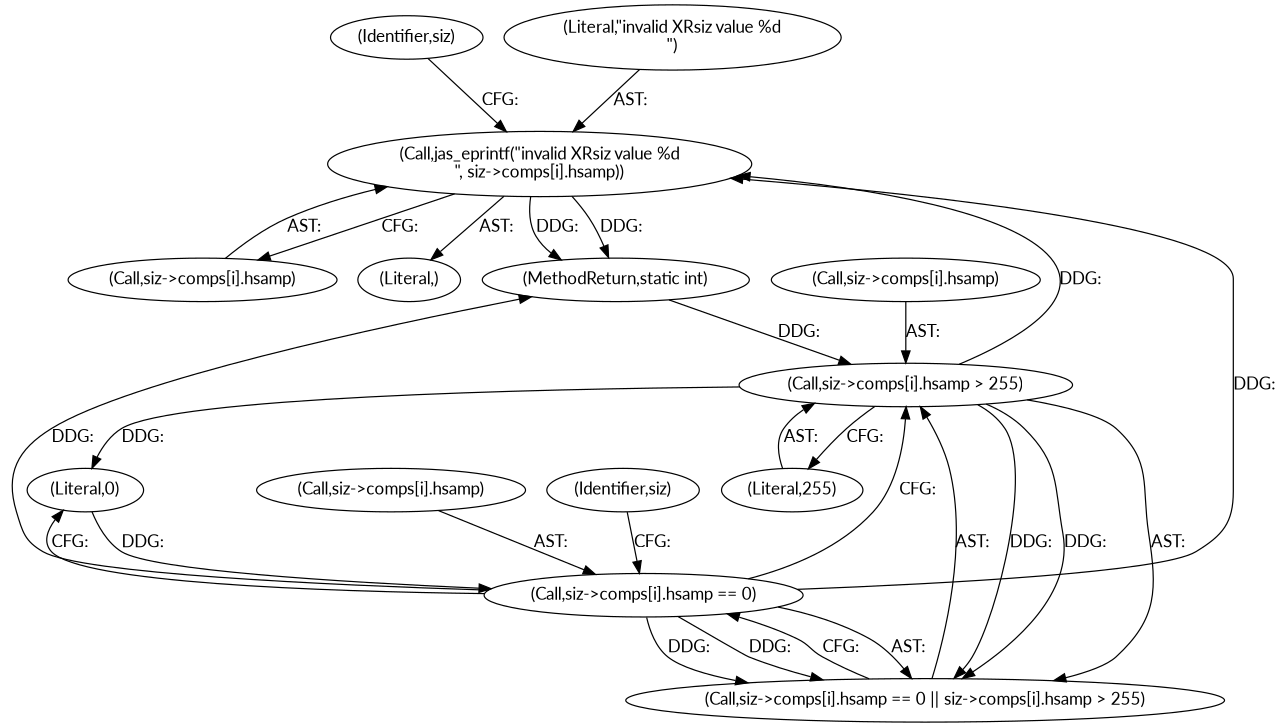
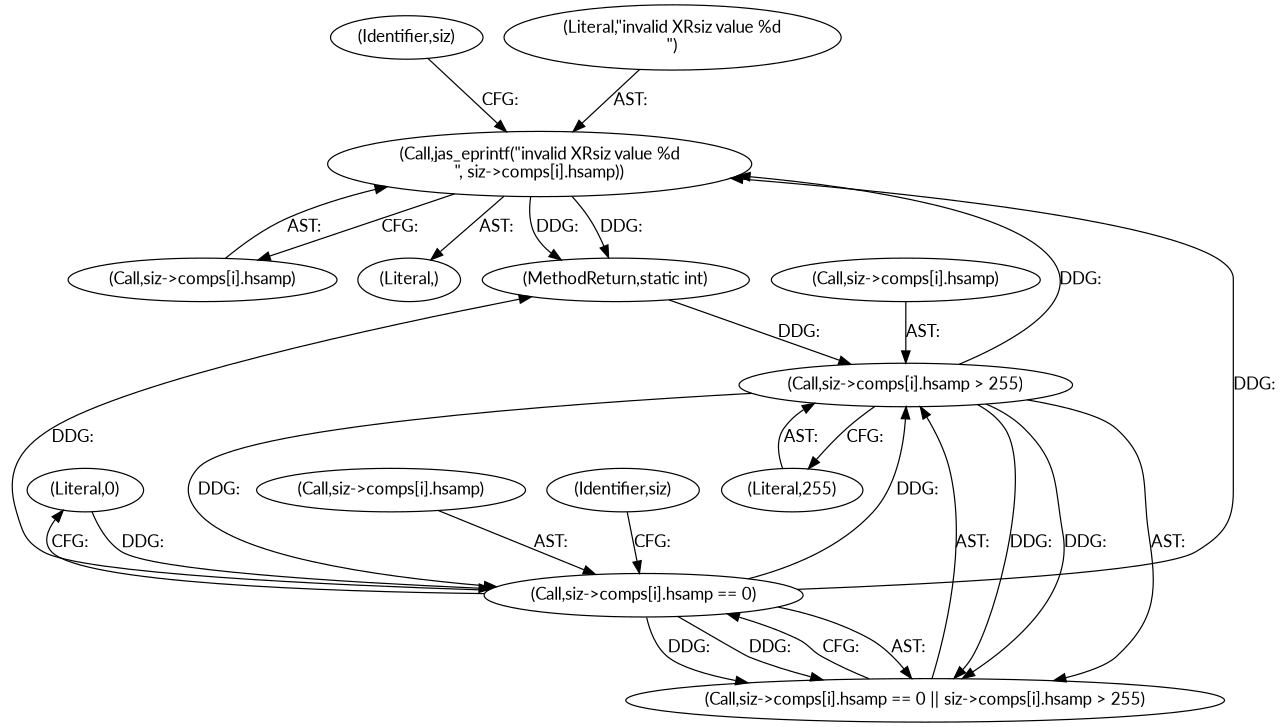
  digraph {
    fontname=Lato
    node [fontname=Lato]
    edge [fontname=Lato]
    n1 [label="(Call,jas_eprintf(\"invalid XRsiz value %d\n\", siz->comps[i].hsamp))"]
    n2 [label="(Call,siz->comps[i].hsamp)"]
    n3 [label="(Literal,)"]
    n4 [label="(MethodReturn,static int)"]
    n5 [label="(Call,siz->comps[i].hsamp > 255)"]
    n6 [label="(Call,siz->comps[i].hsamp == 0)"]
    n7 [label="(Call,siz->comps[i].hsamp == 0 || siz->comps[i].hsamp > 255)"]
    n8 [label="(Literal,255)"]
    n9 [label="(Literal,0)"]
    n10 [label="(Identifier,siz)"]
    n11 [label="(Literal,\"invalid XRsiz value %d\n\")"]
    n12 [label="(Call,siz->comps[i].hsamp)"]
    n13 [label="(Call,siz->comps[i].hsamp)"]
    n14 [label="(Identifier,siz)"]
    n1 -> n2 [label="CFG: "]
    n1 -> n3 [label="AST: "]
    n1 -> n4 [label="DDG: "]
    n1 -> n4 [label="DDG: "]
    n2 -> n1 [label="AST: "]
    n4 -> n5 [label="DDG: "]
    n5 -> n1 [label="DDG: "]
-   n5 -> n9 [label="DDG: "]
+   n5 -> n6 [label="DDG: "]
    n5 -> n7 [label="AST: "]
    n5 -> n7 [label="DDG: "]
    n5 -> n7 [label="DDG: "]
    n5 -> n8 [label="CFG: "]
    n6 -> n1 [label="DDG: "]
    n6 -> n4 [label="DDG: "]
-   n6 -> n5 [label="CFG: "]
+   n6 -> n5 [label="DDG: "]
    n6 -> n7 [label="AST: "]
    n6 -> n7 [label="DDG: "]
    n6 -> n7 [label="DDG: "]
    n6 -> n9 [label="CFG: "]
    n7 -> n5 [label="AST: "]
    n7 -> n6 [label="CFG: "]
    n8 -> n5 [label="AST: "]
    n9 -> n6 [label="DDG: "]
    n10 -> n1 [label="CFG: "]
    n11 -> n1 [label="AST: "]
    n12 -> n5 [label="AST: "]
    n13 -> n6 [label="AST: "]
    n14 -> n6 [label="CFG: "]
  }
